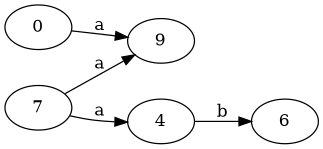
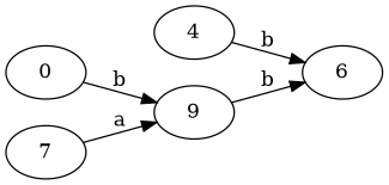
  strict digraph {
    rankdir=LR
    n1 [label=9]
    6
    4
    0
    n5 [label=7]
+   n1 -> 6 [label=b]
    4 -> 6 [label=b]
-   0 -> n1 [label=a]
+   0 -> n1 [label=b]
    n5 -> n1 [label=a]
-   n5 -> 4 [label=a]
  }
